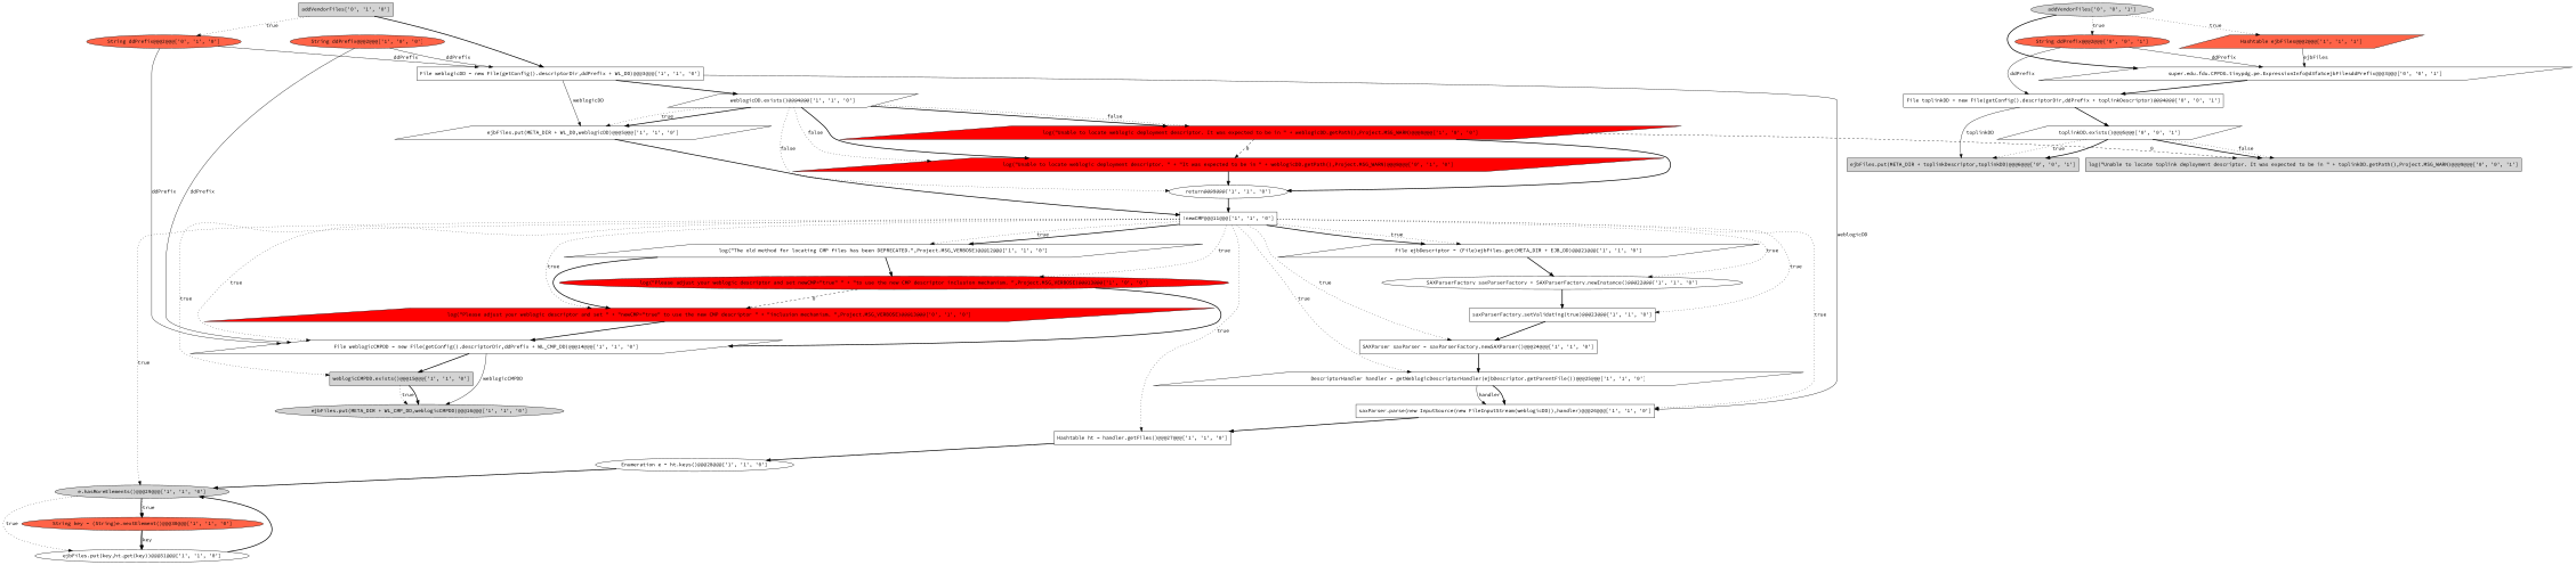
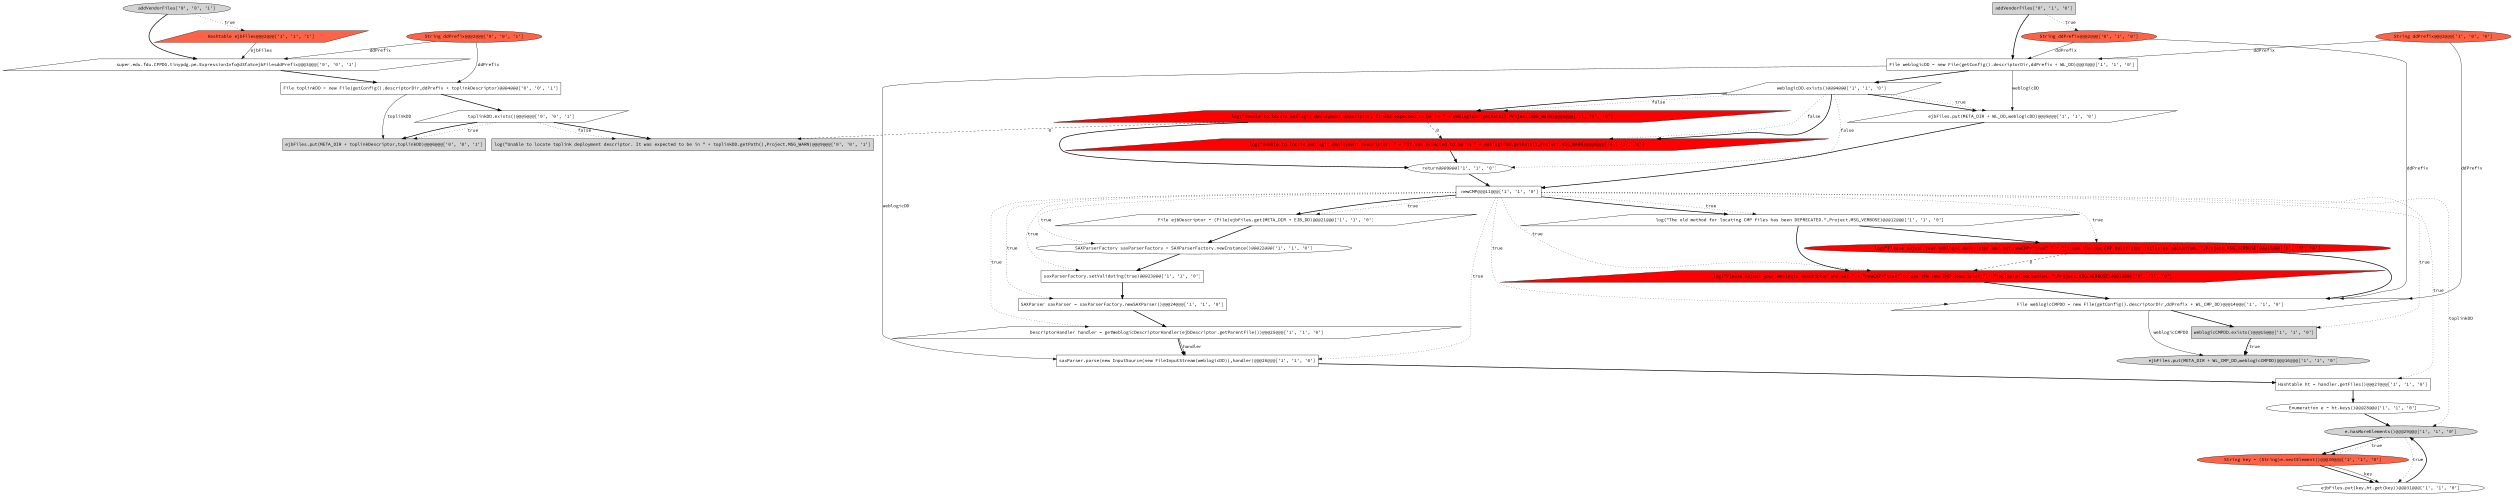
  digraph {
    fontname="Source Code Pro"
    node [fillcolor=white fontname="Source Code Pro" shape=ellipse style=filled]
    edge [fontname="Source Code Pro" style=bold]
    n1 [fillcolor=lightgray label="e.hasMoreElements()@@@29@@@['1', '1', '0']"]
    n2 [fillcolor=tomato label="String key = (String)e.nextElement()@@@30@@@['1', '1', '0']"]
    n3 [label="ejbFiles.put(key,ht.get(key))@@@31@@@['1', '1', '0']"]
    n4 [label="return@@@9@@@['1', '1', '0']"]
    n5 [label="!newCMP@@@11@@@['1', '1', '0']" shape=box]
    n6 [fillcolor=lightgray label="weblogicCMPDD.exists()@@@15@@@['1', '1', '0']" shape=box]
    n7 [label="saxParser.parse(new InputSource(new FileInputStream(weblogicDD)),handler)@@@26@@@['1', '1', '0']" shape=box]
    n8 [label="Hashtable ht = handler.getFiles()@@@27@@@['1', '1', '0']" shape=box]
    n9 [fillcolor=red label="log(\"Please adjust your weblogic descriptor and set newCMP=\"true\" \" + \"to use the new CMP descriptor inclusion mechanism. \",Project.MSG_VERBOSE)@@@13@@@['1', '0', '0']"]
    n10 [label="File weblogicCMPDD = new File(getConfig().descriptorDir,ddPrefix + WL_CMP_DD)@@@14@@@['1', '1', '0']" shape=parallelogram]
    n11 [fillcolor=red label="log(\"Please adjust your weblogic descriptor and set \" + \"newCMP=\"true\" to use the new CMP descriptor \" + \"inclusion mechanism. \",Project.MSG_VERBOSE)@@@13@@@['0', '1', '0']" shape=parallelogram]
    n12 [label="File ejbDescriptor = (File)ejbFiles.get(META_DIR + EJB_DD)@@@21@@@['1', '1', '0']" shape=parallelogram]
    n13 [label="SAXParserFactory saxParserFactory = SAXParserFactory.newInstance()@@@22@@@['1', '1', '0']"]
    n14 [label="DescriptorHandler handler = getWeblogicDescriptorHandler(ejbDescriptor.getParentFile())@@@25@@@['1', '1', '0']" shape=parallelogram]
    n15 [label="SAXParser saxParser = saxParserFactory.newSAXParser()@@@24@@@['1', '1', '0']" shape=box]
    n16 [label="saxParserFactory.setValidating(true)@@@23@@@['1', '1', '0']" shape=box]
    n17 [label="log(\"The old method for locating CMP files has been DEPRECATED.\",Project.MSG_VERBOSE)@@@12@@@['1', '1', '0']" shape=parallelogram]
    n18 [label="ejbFiles.put(META_DIR + WL_DD,weblogicDD)@@@5@@@['1', '1', '0']" shape=parallelogram]
    n19 [fillcolor=lightgray label="ejbFiles.put(META_DIR + WL_CMP_DD,weblogicCMPDD)@@@16@@@['1', '1', '0']"]
    n20 [label="Enumeration e = ht.keys()@@@28@@@['1', '1', '0']"]
    n21 [fillcolor=lightgray label="ejbFiles.put(META_DIR + toplinkDescriptor,toplinkDD)@@@6@@@['0', '0', '1']" shape=box]
    n22 [label="File toplinkDD = new File(getConfig().descriptorDir,ddPrefix + toplinkDescriptor)@@@4@@@['0', '0', '1']" shape=box]
    n23 [label="toplinkDD.exists()@@@5@@@['0', '0', '1']" shape=parallelogram]
    n24 [fillcolor=lightgray label="log(\"Unable to locate toplink deployment descriptor. It was expected to be in \" + toplinkDD.getPath(),Project.MSG_WARN)@@@9@@@['0', '0', '1']" shape=box]
    n25 [fillcolor=lightgray label="addVendorFiles['0', '1', '0']" shape=box]
    n26 [fillcolor=tomato label="String ddPrefix@@@2@@@['0', '1', '0']"]
    n27 [label="File weblogicDD = new File(getConfig().descriptorDir,ddPrefix + WL_DD)@@@3@@@['1', '1', '0']" shape=box]
    n28 [fillcolor=tomato label="Hashtable ejbFiles@@@2@@@['1', '1', '1']" shape=parallelogram]
    n29 [label="super.edu.fdu.CPPDG.tinypdg.pe.ExpressionInfo@d3fa5cejbFilesddPrefix@@@3@@@['0', '0', '1']" shape=parallelogram]
    n30 [label="weblogicDD.exists()@@@4@@@['1', '1', '0']" shape=parallelogram]
    n31 [fillcolor=tomato label="String ddPrefix@@@2@@@['1', '0', '0']"]
    n32 [fillcolor=red label="log(\"Unable to locate weblogic deployment descriptor. \" + \"It was expected to be in \" + weblogicDD.getPath(),Project.MSG_WARN)@@@8@@@['0', '1', '0']" shape=parallelogram]
    n33 [fillcolor=tomato label="String ddPrefix@@@2@@@['0', '0', '1']"]
    n34 [fillcolor=lightgray label="addVendorFiles['0', '0', '1']"]
    n35 [fillcolor=red label="log(\"Unable to locate weblogic deployment descriptor. It was expected to be in \" + weblogicDD.getPath(),Project.MSG_WARN)@@@8@@@['1', '0', '0']" shape=parallelogram]
    n1 -> n2
    n1 -> n2 [label=true style=dotted]
    n1 -> n3 [label=true style=dotted]
    n2 -> n3
    n2 -> n3 [label=key style=solid]
    n3 -> n1
    n4 -> n5
-   n5 -> n1 [label=true style=dotted]
+   n5 -> n1 [label=toplinkDD style=dotted]
    n5 -> n6 [label=true style=dotted]
    n5 -> n7 [label=true style=dotted]
    n5 -> n8 [label=true style=dotted]
    n5 -> n9 [label=true style=dotted]
    n5 -> n10 [label=true style=dotted]
    n5 -> n11 [label=true style=dotted]
    n5 -> n12 [label=true style=dotted]
    n5 -> n12
    n5 -> n13 [label=true style=dotted]
    n5 -> n14 [label=true style=dotted]
    n5 -> n15 [label=true style=dotted]
    n5 -> n16 [label=true style=dotted]
    n5 -> n17 [label=true style=dotted]
    n5 -> n17
    n6 -> n19 [label=true style=dotted]
    n6 -> n19
    n7 -> n8
    n8 -> n20
    n9 -> n10
    n9 -> n11 [label=0 style=dashed]
    n10 -> n6
    n10 -> n19 [label=weblogicCMPDD style=solid]
    n11 -> n10
    n12 -> n13
    n13 -> n16
    n14 -> n7 [label=handler style=solid]
    n14 -> n7
    n15 -> n14
    n16 -> n15
    n17 -> n9
    n17 -> n11
    n18 -> n5
    n20 -> n1
    n22 -> n21 [label=toplinkDD style=solid]
    n22 -> n23
    n23 -> n21 [label=true style=dotted]
    n23 -> n21
    n23 -> n24
    n23 -> n24 [label=false style=dotted]
    n25 -> n26 [label=true style=dotted]
    n25 -> n27
    n26 -> n10 [label=ddPrefix style=solid]
    n26 -> n27 [label=ddPrefix style=solid]
    n27 -> n7 [label=weblogicDD style=solid]
    n27 -> n18 [label=weblogicDD style=solid]
    n27 -> n30
    n28 -> n29 [label=ejbFiles style=solid]
    n29 -> n22
    n30 -> n4 [label=false style=dotted]
    n30 -> n18
    n30 -> n18 [label=true style=dotted]
    n30 -> n32 [label=false style=dotted]
    n30 -> n32
    n30 -> n35
    n30 -> n35 [label=false style=dotted]
    n31 -> n10 [label=ddPrefix style=solid]
    n31 -> n27 [label=ddPrefix style=solid]
    n32 -> n4
    n33 -> n22 [label=ddPrefix style=solid]
    n33 -> n29 [label=ddPrefix style=solid]
    n34 -> n28 [label=true style=dotted]
    n34 -> n29
-   n34 -> n33 [label=true style=dotted]
    n35 -> n4
    n35 -> n24 [label=0 style=dashed]
    n35 -> n32 [label=0 style=dashed]
  }
